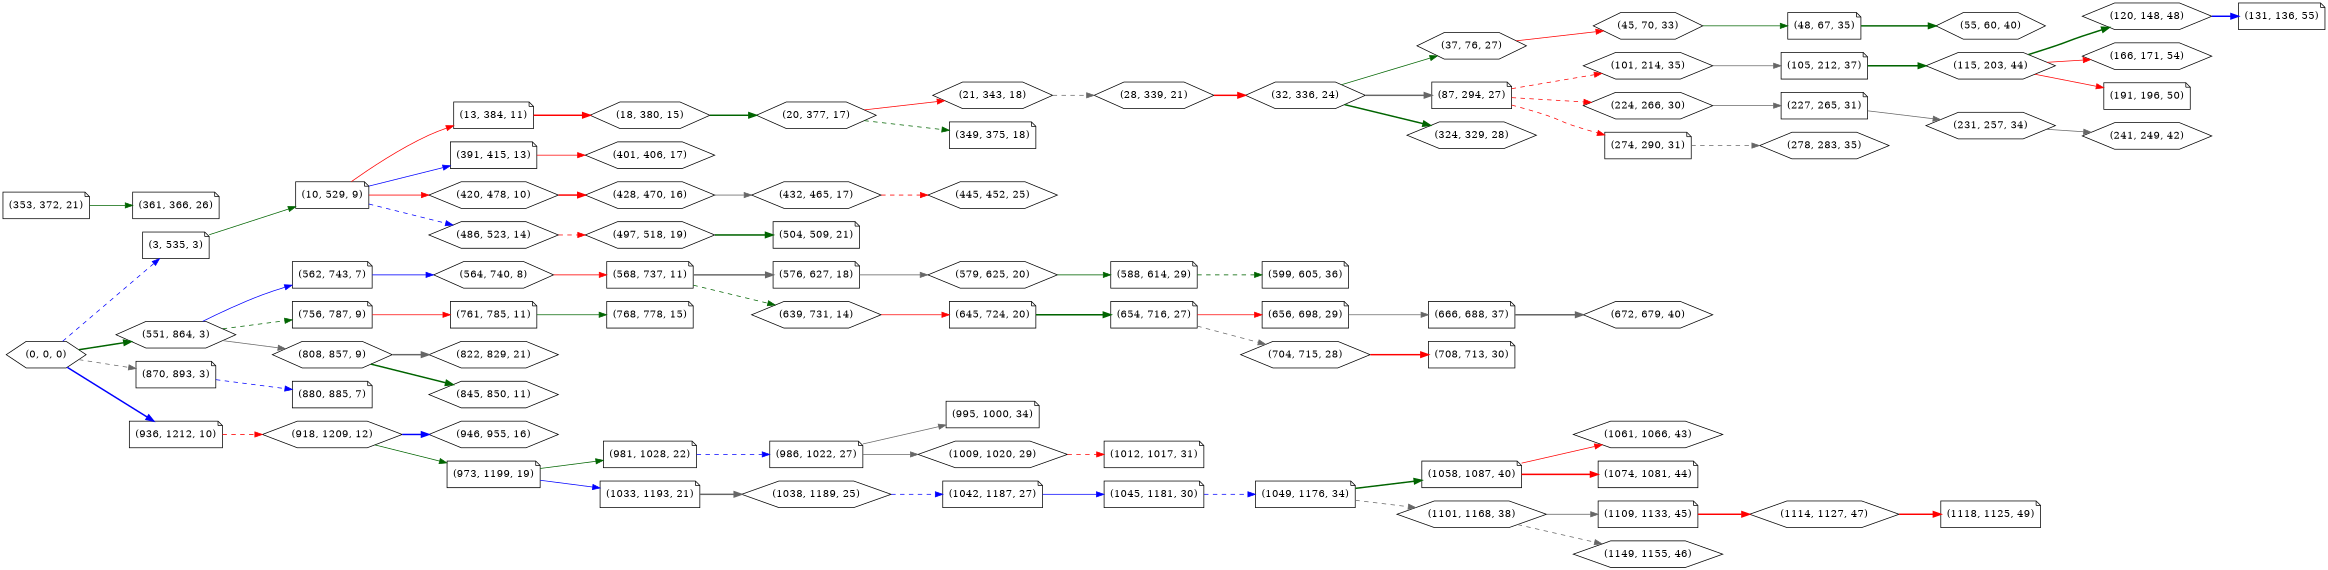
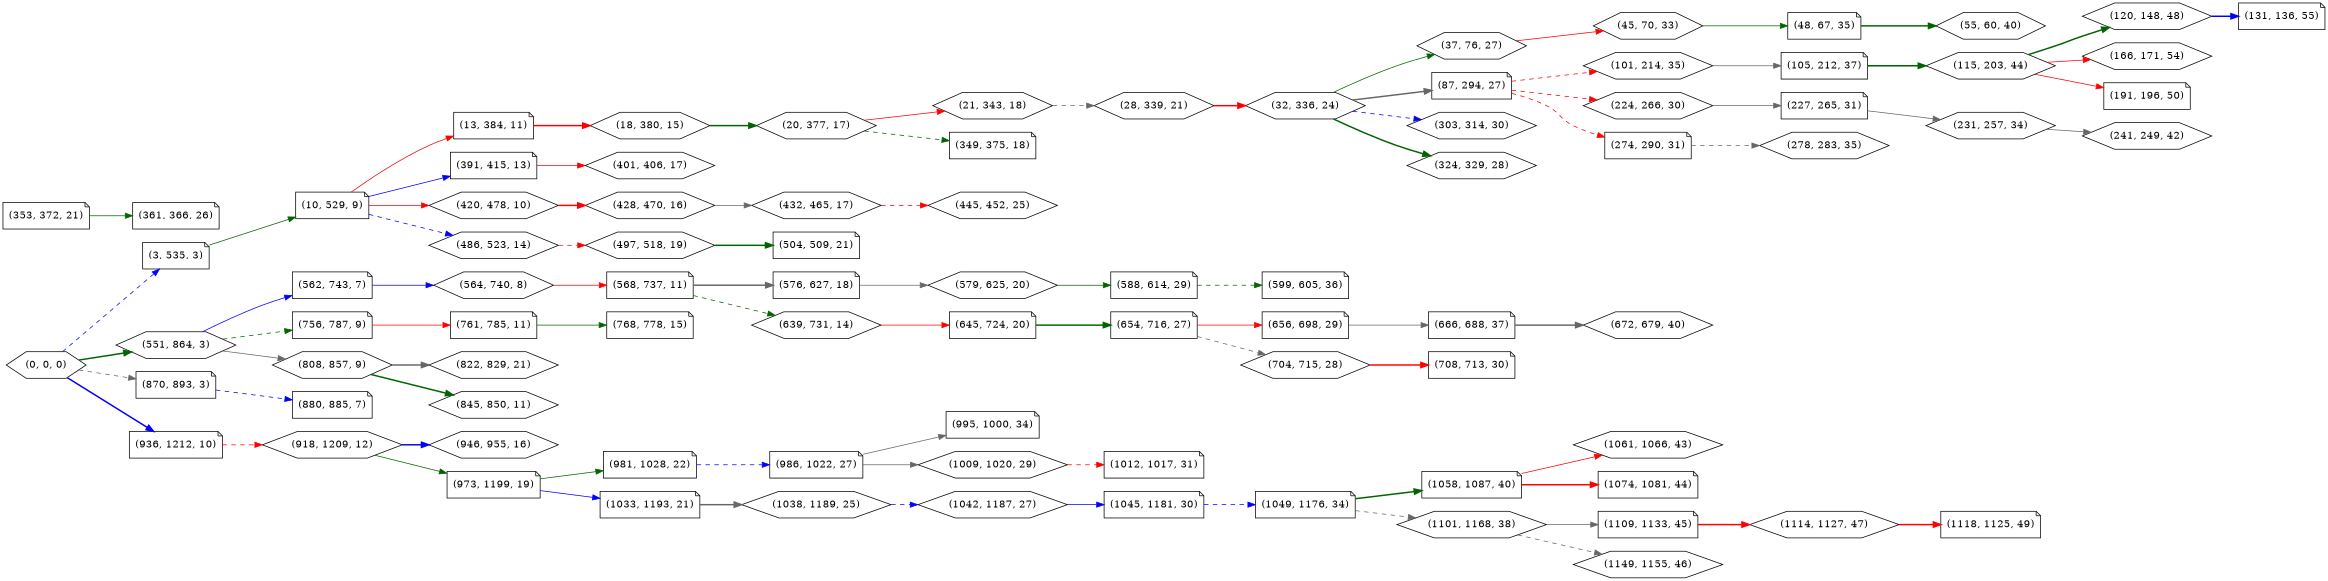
  digraph {
    rankdir=LR
    node [shape=note]
    edge [color=red style=solid]
    "(0, 0, 0)" [shape=hexagon]
    "(3, 535, 3)"
    "(551, 864, 3)" [shape=hexagon]
    "(870, 893, 3)"
    "(936, 1212, 10)"
    "(10, 529, 9)"
    "(562, 743, 7)"
    "(756, 787, 9)"
    "(808, 857, 9)" [shape=hexagon]
    "(880, 885, 7)"
    n11 [label="(918, 1209, 12)" shape=hexagon]
    "(13, 384, 11)"
    "(391, 415, 13)"
    "(420, 478, 10)" [shape=hexagon]
    "(486, 523, 14)" [shape=hexagon]
    "(18, 380, 15)" [shape=hexagon]
    "(401, 406, 17)" [shape=hexagon]
    "(428, 470, 16)" [shape=hexagon]
    "(497, 518, 19)" [shape=hexagon]
    "(20, 377, 17)" [shape=hexagon]
    "(21, 343, 18)" [shape=hexagon]
    "(349, 375, 18)"
    "(28, 339, 21)" [shape=hexagon]
    "(32, 336, 24)" [shape=hexagon]
    "(37, 76, 27)" [shape=hexagon]
    "(87, 294, 27)"
+   "(303, 314, 30)" [shape=hexagon]
    "(324, 329, 28)" [shape=hexagon]
    "(45, 70, 33)" [shape=hexagon]
    "(101, 214, 35)" [shape=hexagon]
    "(224, 266, 30)" [shape=hexagon]
    "(274, 290, 31)"
    "(48, 67, 35)"
    "(55, 60, 40)" [shape=hexagon]
    "(105, 212, 37)"
    "(227, 265, 31)"
    "(278, 283, 35)" [shape=hexagon]
    "(115, 203, 44)" [shape=hexagon]
    "(120, 148, 48)" [shape=hexagon]
    "(166, 171, 54)" [shape=hexagon]
    "(191, 196, 50)"
    "(131, 136, 55)"
    "(231, 257, 34)" [shape=hexagon]
    "(241, 249, 42)" [shape=hexagon]
    "(353, 372, 21)"
    "(361, 366, 26)"
    "(432, 465, 17)" [shape=hexagon]
    "(445, 452, 25)" [shape=hexagon]
    "(504, 509, 21)"
    "(564, 740, 8)" [shape=hexagon]
    "(761, 785, 11)"
    "(822, 829, 21)" [shape=hexagon]
    "(845, 850, 11)" [shape=hexagon]
    "(568, 737, 11)"
    "(576, 627, 18)"
    "(639, 731, 14)" [shape=hexagon]
    "(579, 625, 20)" [shape=hexagon]
    "(645, 724, 20)"
    "(588, 614, 29)"
    "(599, 605, 36)"
    "(654, 716, 27)"
    "(656, 698, 29)"
    "(704, 715, 28)" [shape=hexagon]
    "(666, 688, 37)"
    "(708, 713, 30)"
    "(672, 679, 40)" [shape=hexagon]
    "(768, 778, 15)"
    "(946, 955, 16)" [shape=hexagon]
    "(973, 1199, 19)"
    "(981, 1028, 22)"
    "(1033, 1193, 21)"
    "(986, 1022, 27)"
    "(1038, 1189, 25)" [shape=hexagon]
    "(995, 1000, 34)"
    "(1009, 1020, 29)" [shape=hexagon]
    "(1012, 1017, 31)"
-   "(1042, 1187, 27)"
+   "(1042, 1187, 27)" [shape=hexagon]
    "(1045, 1181, 30)"
    "(1049, 1176, 34)"
    "(1058, 1087, 40)"
    "(1101, 1168, 38)" [shape=hexagon]
    "(1061, 1066, 43)" [shape=hexagon]
    "(1074, 1081, 44)"
    "(1109, 1133, 45)"
    "(1149, 1155, 46)" [shape=hexagon]
    "(1114, 1127, 47)" [shape=hexagon]
    "(1118, 1125, 49)"
    "(0, 0, 0)" -> "(3, 535, 3)" [color=blue style=dashed]
    "(0, 0, 0)" -> "(551, 864, 3)" [color=darkgreen style=bold]
    "(0, 0, 0)" -> "(870, 893, 3)" [color=gray40 style=dashed]
    "(0, 0, 0)" -> "(936, 1212, 10)" [color=blue style=bold]
    "(3, 535, 3)" -> "(10, 529, 9)" [color=darkgreen]
    "(551, 864, 3)" -> "(562, 743, 7)" [color=blue]
    "(551, 864, 3)" -> "(756, 787, 9)" [color=darkgreen style=dashed]
    "(551, 864, 3)" -> "(808, 857, 9)" [color=gray40]
    "(870, 893, 3)" -> "(880, 885, 7)" [color=blue style=dashed]
    "(936, 1212, 10)" -> n11 [style=dashed]
    "(10, 529, 9)" -> "(13, 384, 11)"
    "(10, 529, 9)" -> "(391, 415, 13)" [color=blue]
    "(10, 529, 9)" -> "(420, 478, 10)"
    "(10, 529, 9)" -> "(486, 523, 14)" [color=blue style=dashed]
    "(562, 743, 7)" -> "(564, 740, 8)" [color=blue]
    "(756, 787, 9)" -> "(761, 785, 11)"
    "(808, 857, 9)" -> "(822, 829, 21)" [color=gray40 style=bold]
    "(808, 857, 9)" -> "(845, 850, 11)" [color=darkgreen style=bold]
    n11 -> "(946, 955, 16)" [color=blue style=bold]
    n11 -> "(973, 1199, 19)" [color=darkgreen]
    "(13, 384, 11)" -> "(18, 380, 15)" [style=bold]
    "(391, 415, 13)" -> "(401, 406, 17)"
    "(420, 478, 10)" -> "(428, 470, 16)" [style=bold]
    "(486, 523, 14)" -> "(497, 518, 19)" [style=dashed]
    "(18, 380, 15)" -> "(20, 377, 17)" [color=darkgreen style=bold]
    "(428, 470, 16)" -> "(432, 465, 17)" [color=gray40]
    "(497, 518, 19)" -> "(504, 509, 21)" [color=darkgreen style=bold]
    "(20, 377, 17)" -> "(21, 343, 18)"
    "(20, 377, 17)" -> "(349, 375, 18)" [color=darkgreen style=dashed]
    "(21, 343, 18)" -> "(28, 339, 21)" [color=gray40 style=dashed]
    "(28, 339, 21)" -> "(32, 336, 24)" [style=bold]
    "(32, 336, 24)" -> "(37, 76, 27)" [color=darkgreen]
    "(32, 336, 24)" -> "(87, 294, 27)" [color=gray40 style=bold]
+   "(32, 336, 24)" -> "(303, 314, 30)" [color=blue style=dashed]
    "(32, 336, 24)" -> "(324, 329, 28)" [color=darkgreen style=bold]
    "(37, 76, 27)" -> "(45, 70, 33)"
    "(87, 294, 27)" -> "(101, 214, 35)" [style=dashed]
    "(87, 294, 27)" -> "(224, 266, 30)" [style=dashed]
    "(87, 294, 27)" -> "(274, 290, 31)" [style=dashed]
    "(45, 70, 33)" -> "(48, 67, 35)" [color=darkgreen]
    "(101, 214, 35)" -> "(105, 212, 37)" [color=gray40]
    "(224, 266, 30)" -> "(227, 265, 31)" [color=gray40]
    "(274, 290, 31)" -> "(278, 283, 35)" [color=gray40 style=dashed]
    "(48, 67, 35)" -> "(55, 60, 40)" [color=darkgreen style=bold]
    "(105, 212, 37)" -> "(115, 203, 44)" [color=darkgreen style=bold]
    "(227, 265, 31)" -> "(231, 257, 34)" [color=gray40]
    "(115, 203, 44)" -> "(120, 148, 48)" [color=darkgreen style=bold]
    "(115, 203, 44)" -> "(166, 171, 54)"
    "(115, 203, 44)" -> "(191, 196, 50)"
    "(120, 148, 48)" -> "(131, 136, 55)" [color=blue style=bold]
    "(231, 257, 34)" -> "(241, 249, 42)" [color=gray40]
    "(353, 372, 21)" -> "(361, 366, 26)" [color=darkgreen]
    "(432, 465, 17)" -> "(445, 452, 25)" [style=dashed]
    "(564, 740, 8)" -> "(568, 737, 11)"
    "(761, 785, 11)" -> "(768, 778, 15)" [color=darkgreen]
    "(568, 737, 11)" -> "(576, 627, 18)" [color=gray40 style=bold]
    "(568, 737, 11)" -> "(639, 731, 14)" [color=darkgreen style=dashed]
    "(576, 627, 18)" -> "(579, 625, 20)" [color=gray40]
    "(639, 731, 14)" -> "(645, 724, 20)"
    "(579, 625, 20)" -> "(588, 614, 29)" [color=darkgreen]
    "(645, 724, 20)" -> "(654, 716, 27)" [color=darkgreen style=bold]
    "(588, 614, 29)" -> "(599, 605, 36)" [color=darkgreen style=dashed]
    "(654, 716, 27)" -> "(656, 698, 29)"
    "(654, 716, 27)" -> "(704, 715, 28)" [color=gray40 style=dashed]
    "(656, 698, 29)" -> "(666, 688, 37)" [color=gray40]
    "(704, 715, 28)" -> "(708, 713, 30)" [style=bold]
    "(666, 688, 37)" -> "(672, 679, 40)" [color=gray40 style=bold]
    "(973, 1199, 19)" -> "(981, 1028, 22)" [color=darkgreen]
    "(973, 1199, 19)" -> "(1033, 1193, 21)" [color=blue]
    "(981, 1028, 22)" -> "(986, 1022, 27)" [color=blue style=dashed]
    "(1033, 1193, 21)" -> "(1038, 1189, 25)" [color=gray40 style=bold]
    "(986, 1022, 27)" -> "(995, 1000, 34)" [color=gray40]
    "(986, 1022, 27)" -> "(1009, 1020, 29)" [color=gray40]
    "(1038, 1189, 25)" -> "(1042, 1187, 27)" [color=blue style=dashed]
    "(1009, 1020, 29)" -> "(1012, 1017, 31)" [style=dashed]
    "(1042, 1187, 27)" -> "(1045, 1181, 30)" [color=blue]
    "(1045, 1181, 30)" -> "(1049, 1176, 34)" [color=blue style=dashed]
    "(1049, 1176, 34)" -> "(1058, 1087, 40)" [color=darkgreen style=bold]
    "(1049, 1176, 34)" -> "(1101, 1168, 38)" [color=gray40 style=dashed]
    "(1058, 1087, 40)" -> "(1061, 1066, 43)"
    "(1058, 1087, 40)" -> "(1074, 1081, 44)" [style=bold]
    "(1101, 1168, 38)" -> "(1109, 1133, 45)" [color=gray40]
    "(1101, 1168, 38)" -> "(1149, 1155, 46)" [color=gray40 style=dashed]
    "(1109, 1133, 45)" -> "(1114, 1127, 47)" [style=bold]
    "(1114, 1127, 47)" -> "(1118, 1125, 49)" [style=bold]
  }
